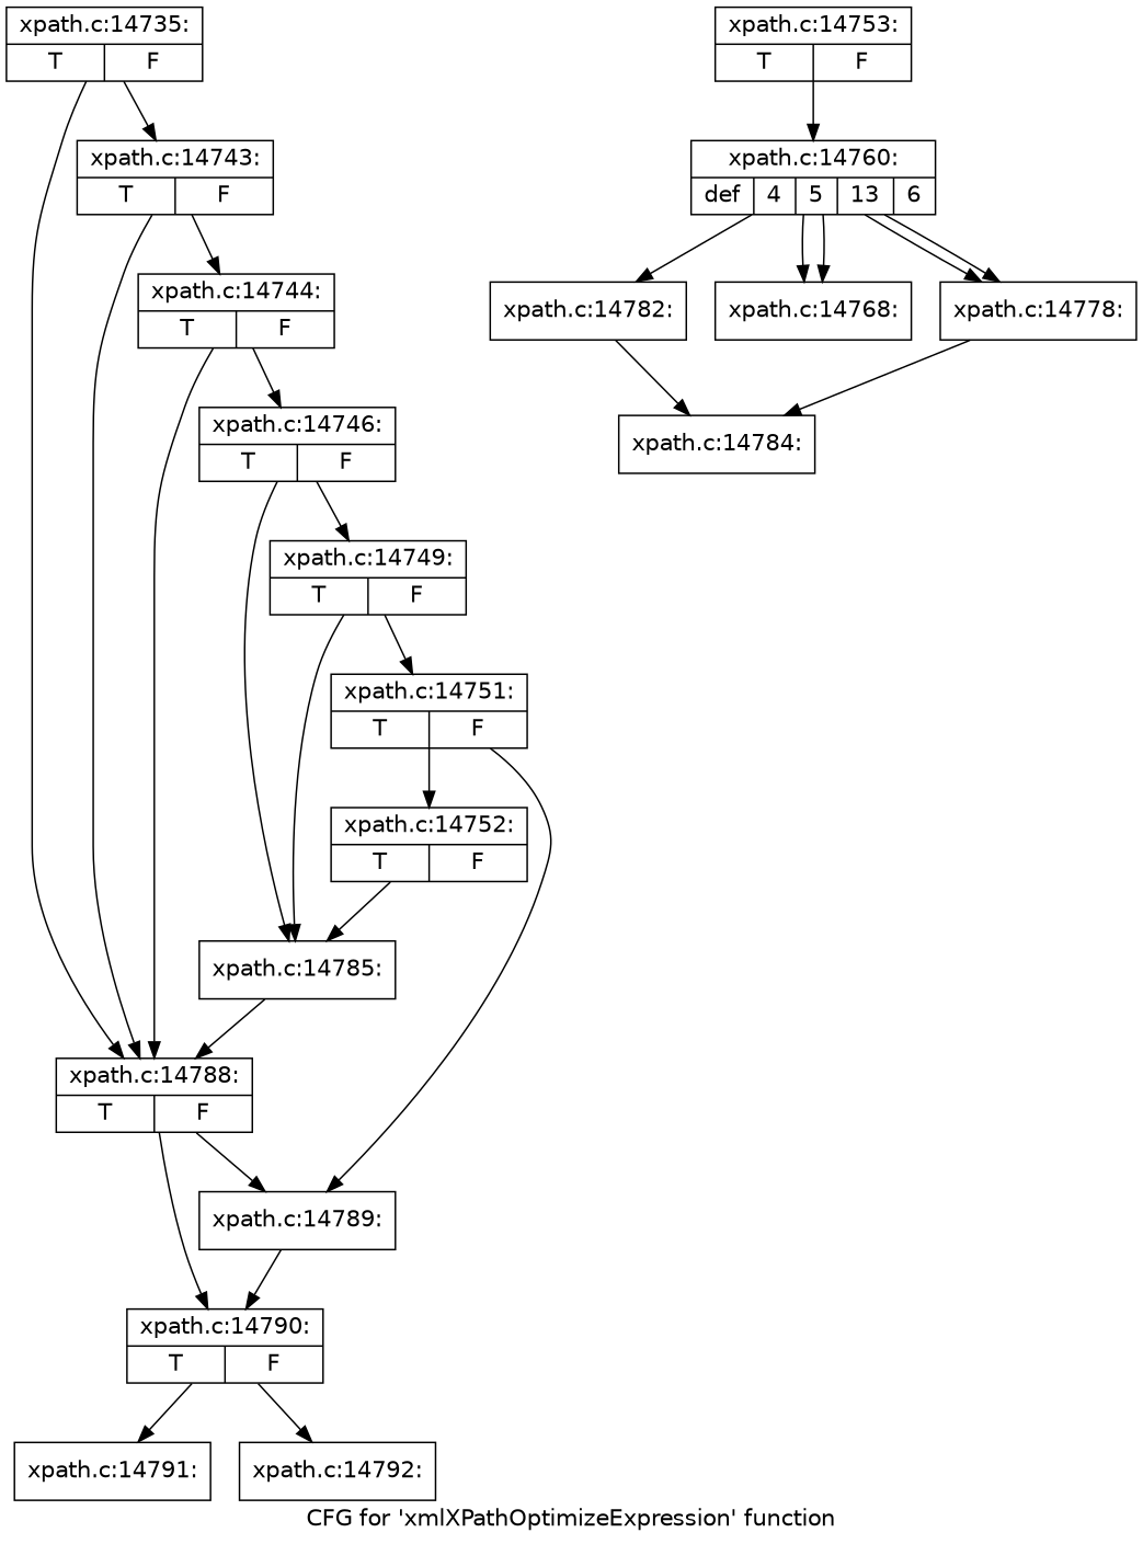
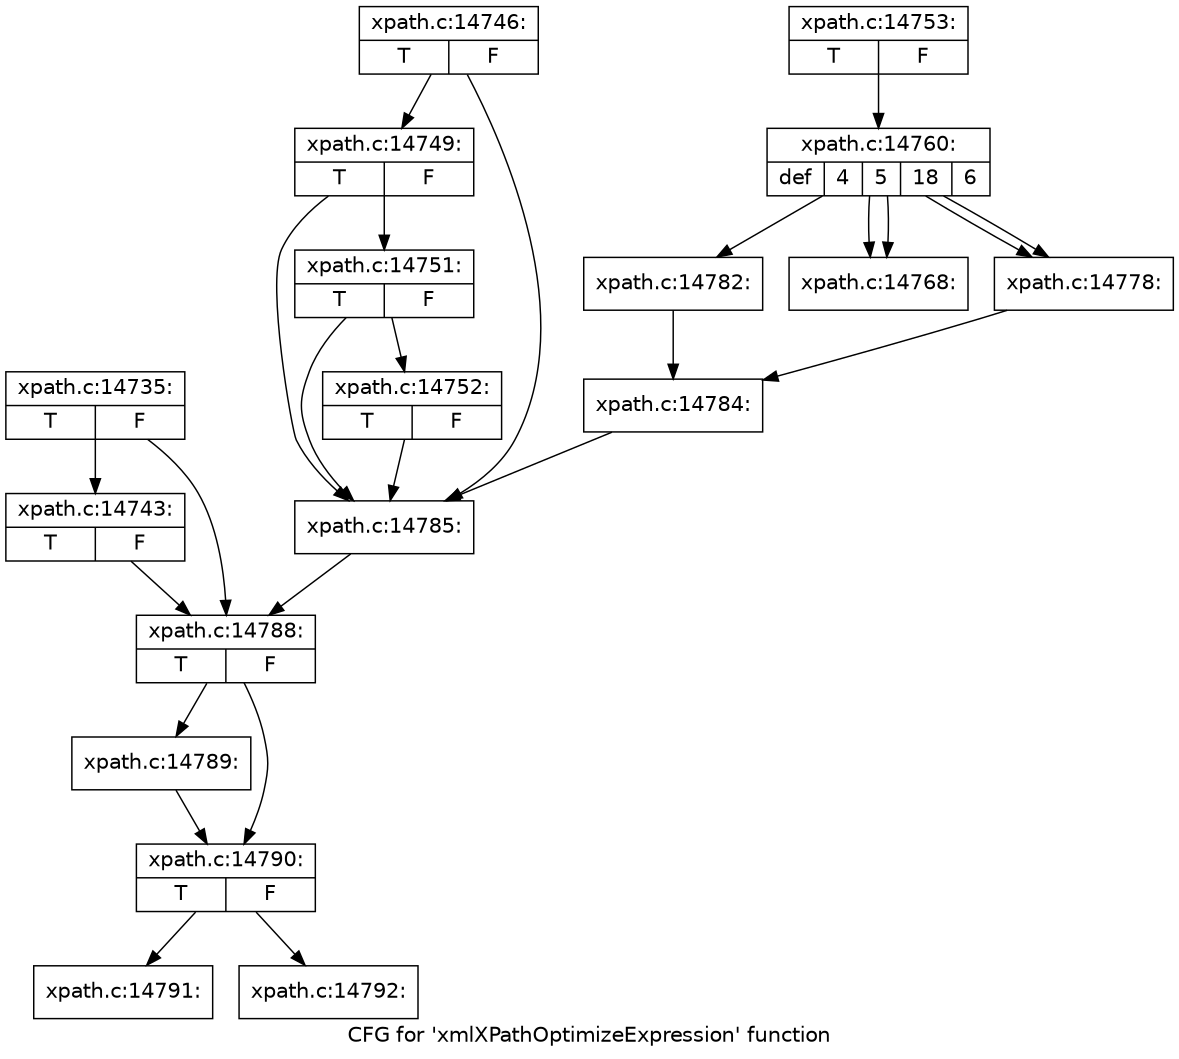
  digraph {
    fontname="DejaVu Sans"
    label="CFG for 'xmlXPathOptimizeExpression' function"
    node [fontname="DejaVu Sans" shape=record]
    edge [fontname="DejaVu Sans"]
    n1 [label="{xpath.c:14735:|{<s0>T|<s1>F}}"]
    n2 [label="{xpath.c:14743:|{<s0>T|<s1>F}}"]
    n3 [label="{xpath.c:14788:|{<s0>T|<s1>F}}"]
-   n4 [label="{xpath.c:14744:|{<s0>T|<s1>F}}"]
    n5 [label="{xpath.c:14789:}"]
    n6 [label="{xpath.c:14790:|{<s0>T|<s1>F}}"]
    n7 [label="{xpath.c:14746:|{<s0>T|<s1>F}}"]
    n8 [label="{xpath.c:14791:}"]
    n9 [label="{xpath.c:14792:}"]
    n10 [label="{xpath.c:14749:|{<s0>T|<s1>F}}"]
    n11 [label="{xpath.c:14785:}"]
    n12 [label="{xpath.c:14751:|{<s0>T|<s1>F}}"]
    n13 [label="{xpath.c:14752:|{<s0>T|<s1>F}}"]
    n14 [label="{xpath.c:14753:|{<s0>T|<s1>F}}"]
-   n15 [label="{xpath.c:14760:|{<s0>def|<s1>4|<s2>5|<s3>13|<s4>6}}"]
+   n15 [label="{xpath.c:14760:|{<s0>def|<s1>4|<s2>5|<s3>18|<s4>6}}"]
    n16 [label="{xpath.c:14782:}"]
    n17 [label="{xpath.c:14768:}"]
    n18 [label="{xpath.c:14778:}"]
    n19 [label="{xpath.c:14784:}"]
    n1 -> n2
    n1 -> n3
    n2 -> n3
-   n2 -> n4
    n3 -> n5
    n3 -> n6
-   n4 -> n3
-   n4 -> n7
    n5 -> n6
    n6 -> n8
    n6 -> n9
    n7 -> n10
    n7 -> n11
    n10 -> n11
    n10 -> n12
    n11 -> n3
-   n12 -> n5
+   n12 -> n11
    n12 -> n13
    n13 -> n11
    n14 -> n15
    n15 -> n16
    n15 -> n17
    n15 -> n17
    n15 -> n18
    n15 -> n18
    n16 -> n19
    n18 -> n19
+   n19 -> n11
  }
